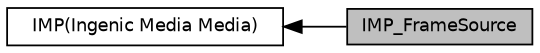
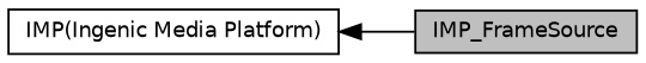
  digraph {
    rankdir=LR
    node [color=black fontname=Helvetica fontsize=10 shape=record style=filled]
    n1 [fillcolor=grey75 fontcolor=black height=0.2 label=IMP_FrameSource width=0.4]
-   n2 [fillcolor=white height=0.2 label="IMP(Ingenic Media Media)" width=0.4]
+   n2 [fillcolor=white height=0.2 label="IMP(Ingenic Media Platform)" width=0.4]
    n2 -> n1 [dir=back fontname=Helvetica fontsize=10 labelfontname=Helvetica labelfontsize=10 shape=plaintext style=solid]
  }
